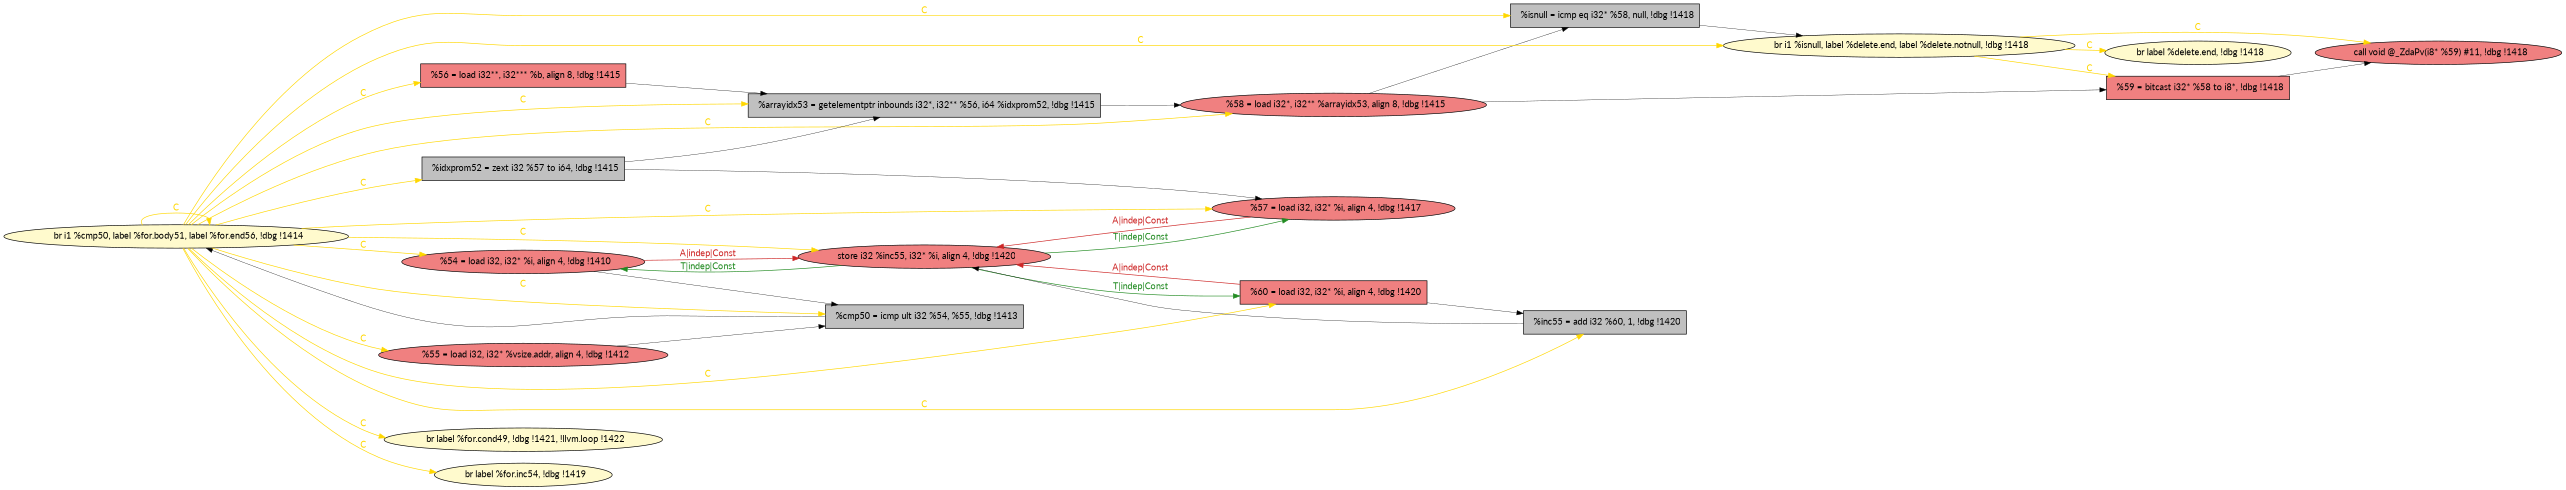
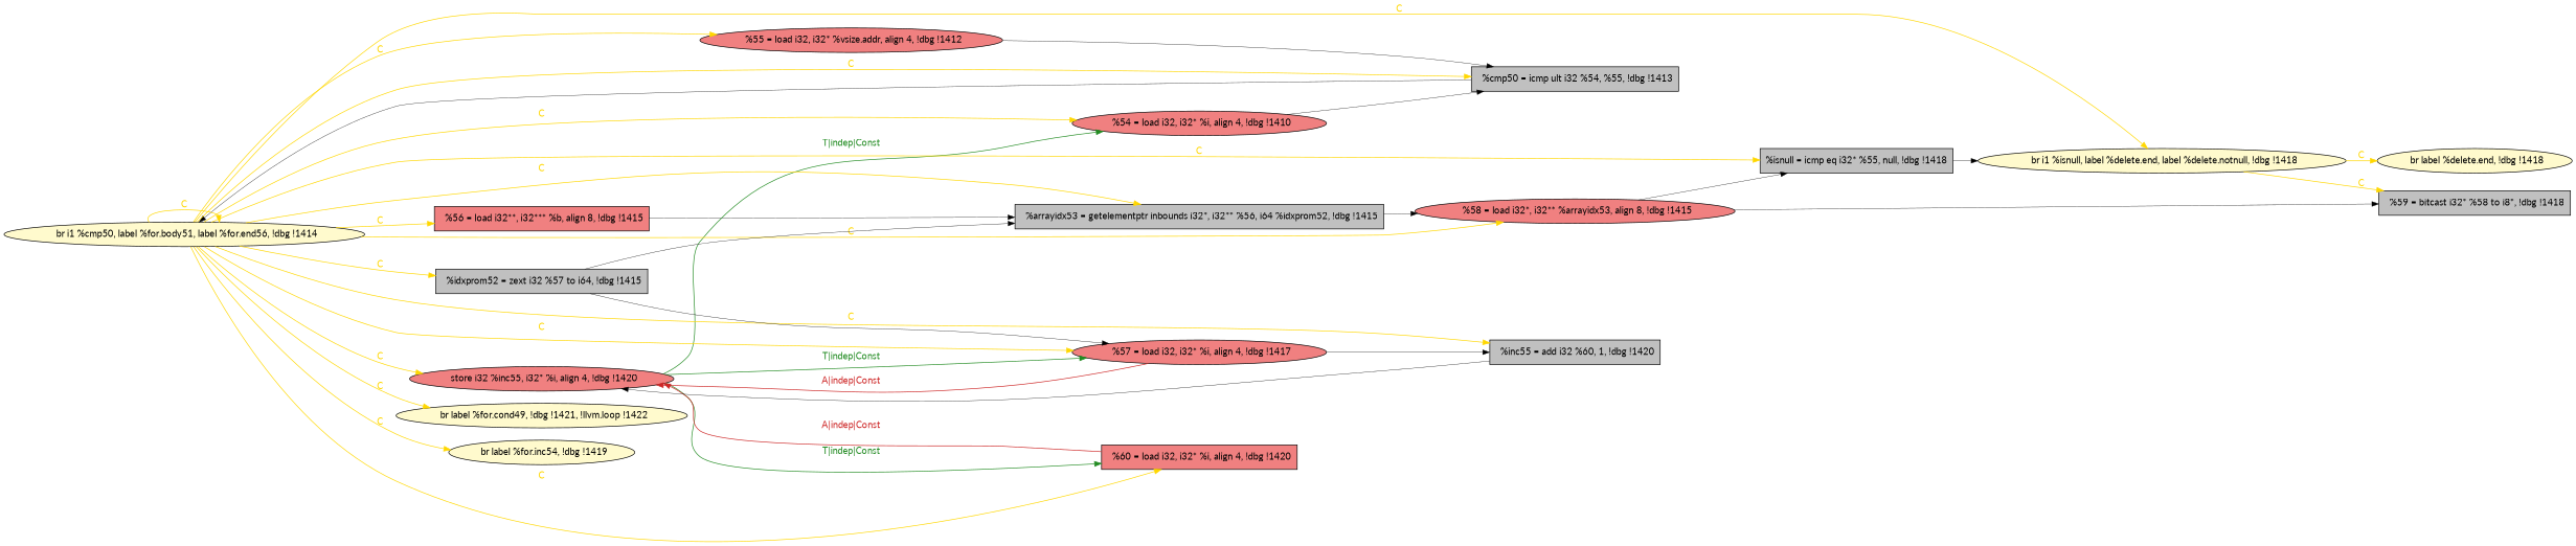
  digraph {
    fontname=Lato
    rankdir=LR
    node [fillcolor=lightcoral fontname=Lato shape=ellipse style=filled]
    edge [color=gold fontcolor=gold fontname=Lato penwidth=1.0 style=solid]
    n1 [fillcolor=lemonchiffon label="  br i1 %isnull, label %delete.end, label %delete.notnull, !dbg !1418"]
-   n2 [label="  call void @_ZdaPv(i8* %59) #11, !dbg !1418"]
    n3 [fillcolor=lemonchiffon label="  br label %delete.end, !dbg !1418"]
-   n4 [label="  %59 = bitcast i32* %58 to i8*, !dbg !1418" shape=rectangle]
+   n4 [fillcolor=grey label="  %59 = bitcast i32* %58 to i8*, !dbg !1418" shape=rectangle]
    n5 [fillcolor=grey label="  %arrayidx53 = getelementptr inbounds i32*, i32** %56, i64 %idxprom52, !dbg !1415" shape=rectangle]
    n6 [label="  %58 = load i32*, i32** %arrayidx53, align 8, !dbg !1415"]
-   n7 [fillcolor=grey label="  %isnull = icmp eq i32* %58, null, !dbg !1418" shape=rectangle]
+   n7 [fillcolor=grey label="%isnull = icmp eq i32* %55, null, !dbg !1418" shape=rectangle]
    n8 [label="  %56 = load i32**, i32*** %b, align 8, !dbg !1415" shape=box]
    n9 [label="  %54 = load i32, i32* %i, align 4, !dbg !1410"]
    n10 [label="  store i32 %inc55, i32* %i, align 4, !dbg !1420"]
    n11 [fillcolor=grey label="  %cmp50 = icmp ult i32 %54, %55, !dbg !1413" shape=rectangle]
    n12 [label="  %60 = load i32, i32* %i, align 4, !dbg !1420" shape=box]
    n13 [label="  %57 = load i32, i32* %i, align 4, !dbg !1417"]
    n14 [fillcolor=lemonchiffon label="  br i1 %cmp50, label %for.body51, label %for.end56, !dbg !1414"]
    n15 [fillcolor=grey label="  %idxprom52 = zext i32 %57 to i64, !dbg !1415" shape=rectangle]
    n16 [fillcolor=grey label="  %inc55 = add i32 %60, 1, !dbg !1420" shape=rectangle]
    n17 [fillcolor=lemonchiffon label="  br label %for.cond49, !dbg !1421, !llvm.loop !1422"]
    n18 [fillcolor=lemonchiffon label="  br label %for.inc54, !dbg !1419"]
    n19 [label="  %55 = load i32, i32* %vsize.addr, align 4, !dbg !1412"]
-   n1 -> n2 [label=C]
    n1 -> n3 [label=C]
    n1 -> n4 [label=C]
-   n4 -> n2 [color=black fontcolor=black penwidth=0.5]
    n5 -> n6 [color=black fontcolor=black penwidth=0.5]
    n6 -> n4 [color=black fontcolor=black penwidth=0.5]
    n6 -> n7 [color=black fontcolor=black penwidth=0.5]
    n7 -> n1 [color=black fontcolor=black penwidth=0.5]
    n8 -> n5 [color=black fontcolor=black penwidth=0.5]
-   n9 -> n10 [color=firebrick3 fontcolor=firebrick3 label="A|indep|Const"]
    n9 -> n11 [color=black fontcolor=black penwidth=0.5]
    n10 -> n9 [color=forestgreen fontcolor=forestgreen label="T|indep|Const"]
    n10 -> n12 [color=forestgreen fontcolor=forestgreen label="T|indep|Const"]
    n10 -> n13 [color=forestgreen fontcolor=forestgreen label="T|indep|Const"]
    n11 -> n14 [color=black fontcolor=black penwidth=0.5]
    n12 -> n10 [color=firebrick3 fontcolor=firebrick3 label="A|indep|Const"]
-   n12 -> n16 [color=black fontcolor=black penwidth=0.5]
+   n13 -> n16 [color=black fontcolor=black penwidth=0.5]
    n13 -> n10 [color=firebrick3 fontcolor=firebrick3 label="A|indep|Const"]
    n14 -> n1 [label=C]
    n14 -> n5 [label=C]
    n14 -> n6 [label=C]
    n14 -> n7 [label=C]
    n14 -> n8 [label=C]
    n14 -> n9 [label=C]
    n14 -> n10 [label=C]
    n14 -> n11 [label=C]
    n14 -> n12 [label=C]
    n14 -> n13 [label=C]
    n14 -> n14 [label=C]
    n14 -> n15 [label=C]
    n14 -> n16 [label=C]
    n14 -> n17 [label=C]
    n14 -> n18 [label=C]
    n14 -> n19 [label=C]
    n15 -> n5 [color=black fontcolor=black penwidth=0.5]
    n15 -> n13 [color=black fontcolor=black penwidth=0.5]
    n16 -> n10 [color=black fontcolor=black penwidth=0.5]
    n19 -> n11 [color=black fontcolor=black penwidth=0.5]
  }
